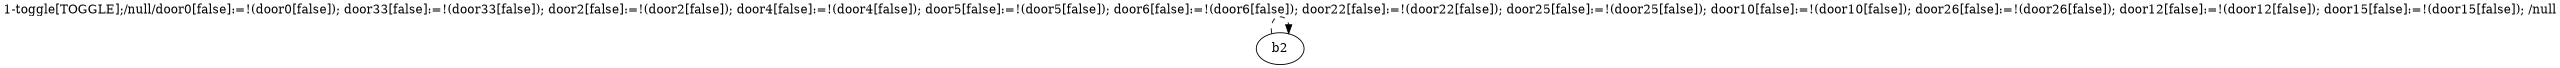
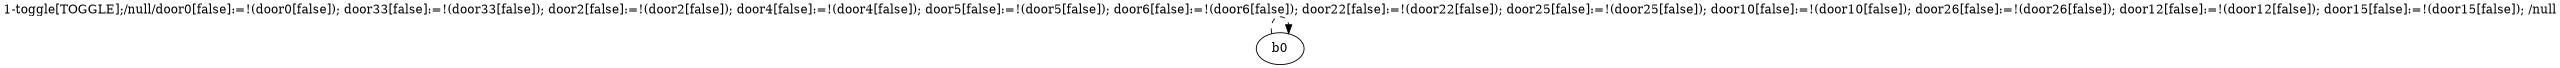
  digraph {
    rankdir=LR
-   b0 [shape=ellipse label=b2]
+   b0 [shape=ellipse]
    b0 -> b0 [label="1-toggle[TOGGLE];/null/door0[false]:=!(door0[false]); door33[false]:=!(door33[false]); door2[false]:=!(door2[false]); door4[false]:=!(door4[false]); door5[false]:=!(door5[false]); door6[false]:=!(door6[false]); door22[false]:=!(door22[false]); door25[false]:=!(door25[false]); door10[false]:=!(door10[false]); door26[false]:=!(door26[false]); door12[false]:=!(door12[false]); door15[false]:=!(door15[false]); /null" style=dashed]
  }
